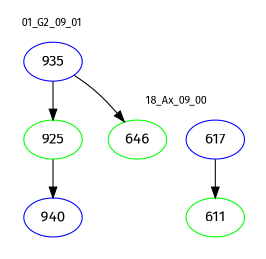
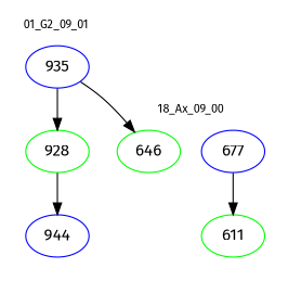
  digraph {
    fontname="Fira Sans"
    node [color=blue fontname="Fira Sans"]
    edge [color=black fontname="Fira Sans"]
-   n1 [label=617]
+   n1 [label=677]
    n2 [color=green label=611]
    n3 [color=green label=646]
    n4 [label=935]
-   n5 [color=green label=925]
-   n6 [label=940]
+   n5 [color=green label=928]
+   n6 [label=944]
    subgraph cluster_1 {
      color=white
      fontsize=10
      label="18_Ax_09_00"
      n1
      n2
      n3
    }
    subgraph cluster_2 {
      color=white
      fontsize=10
      label="01_G2_09_01"
      n4
      n5
      n6
    }
    n1 -> n2
    n4 -> n3
    n4 -> n5
    n5 -> n6
  }
